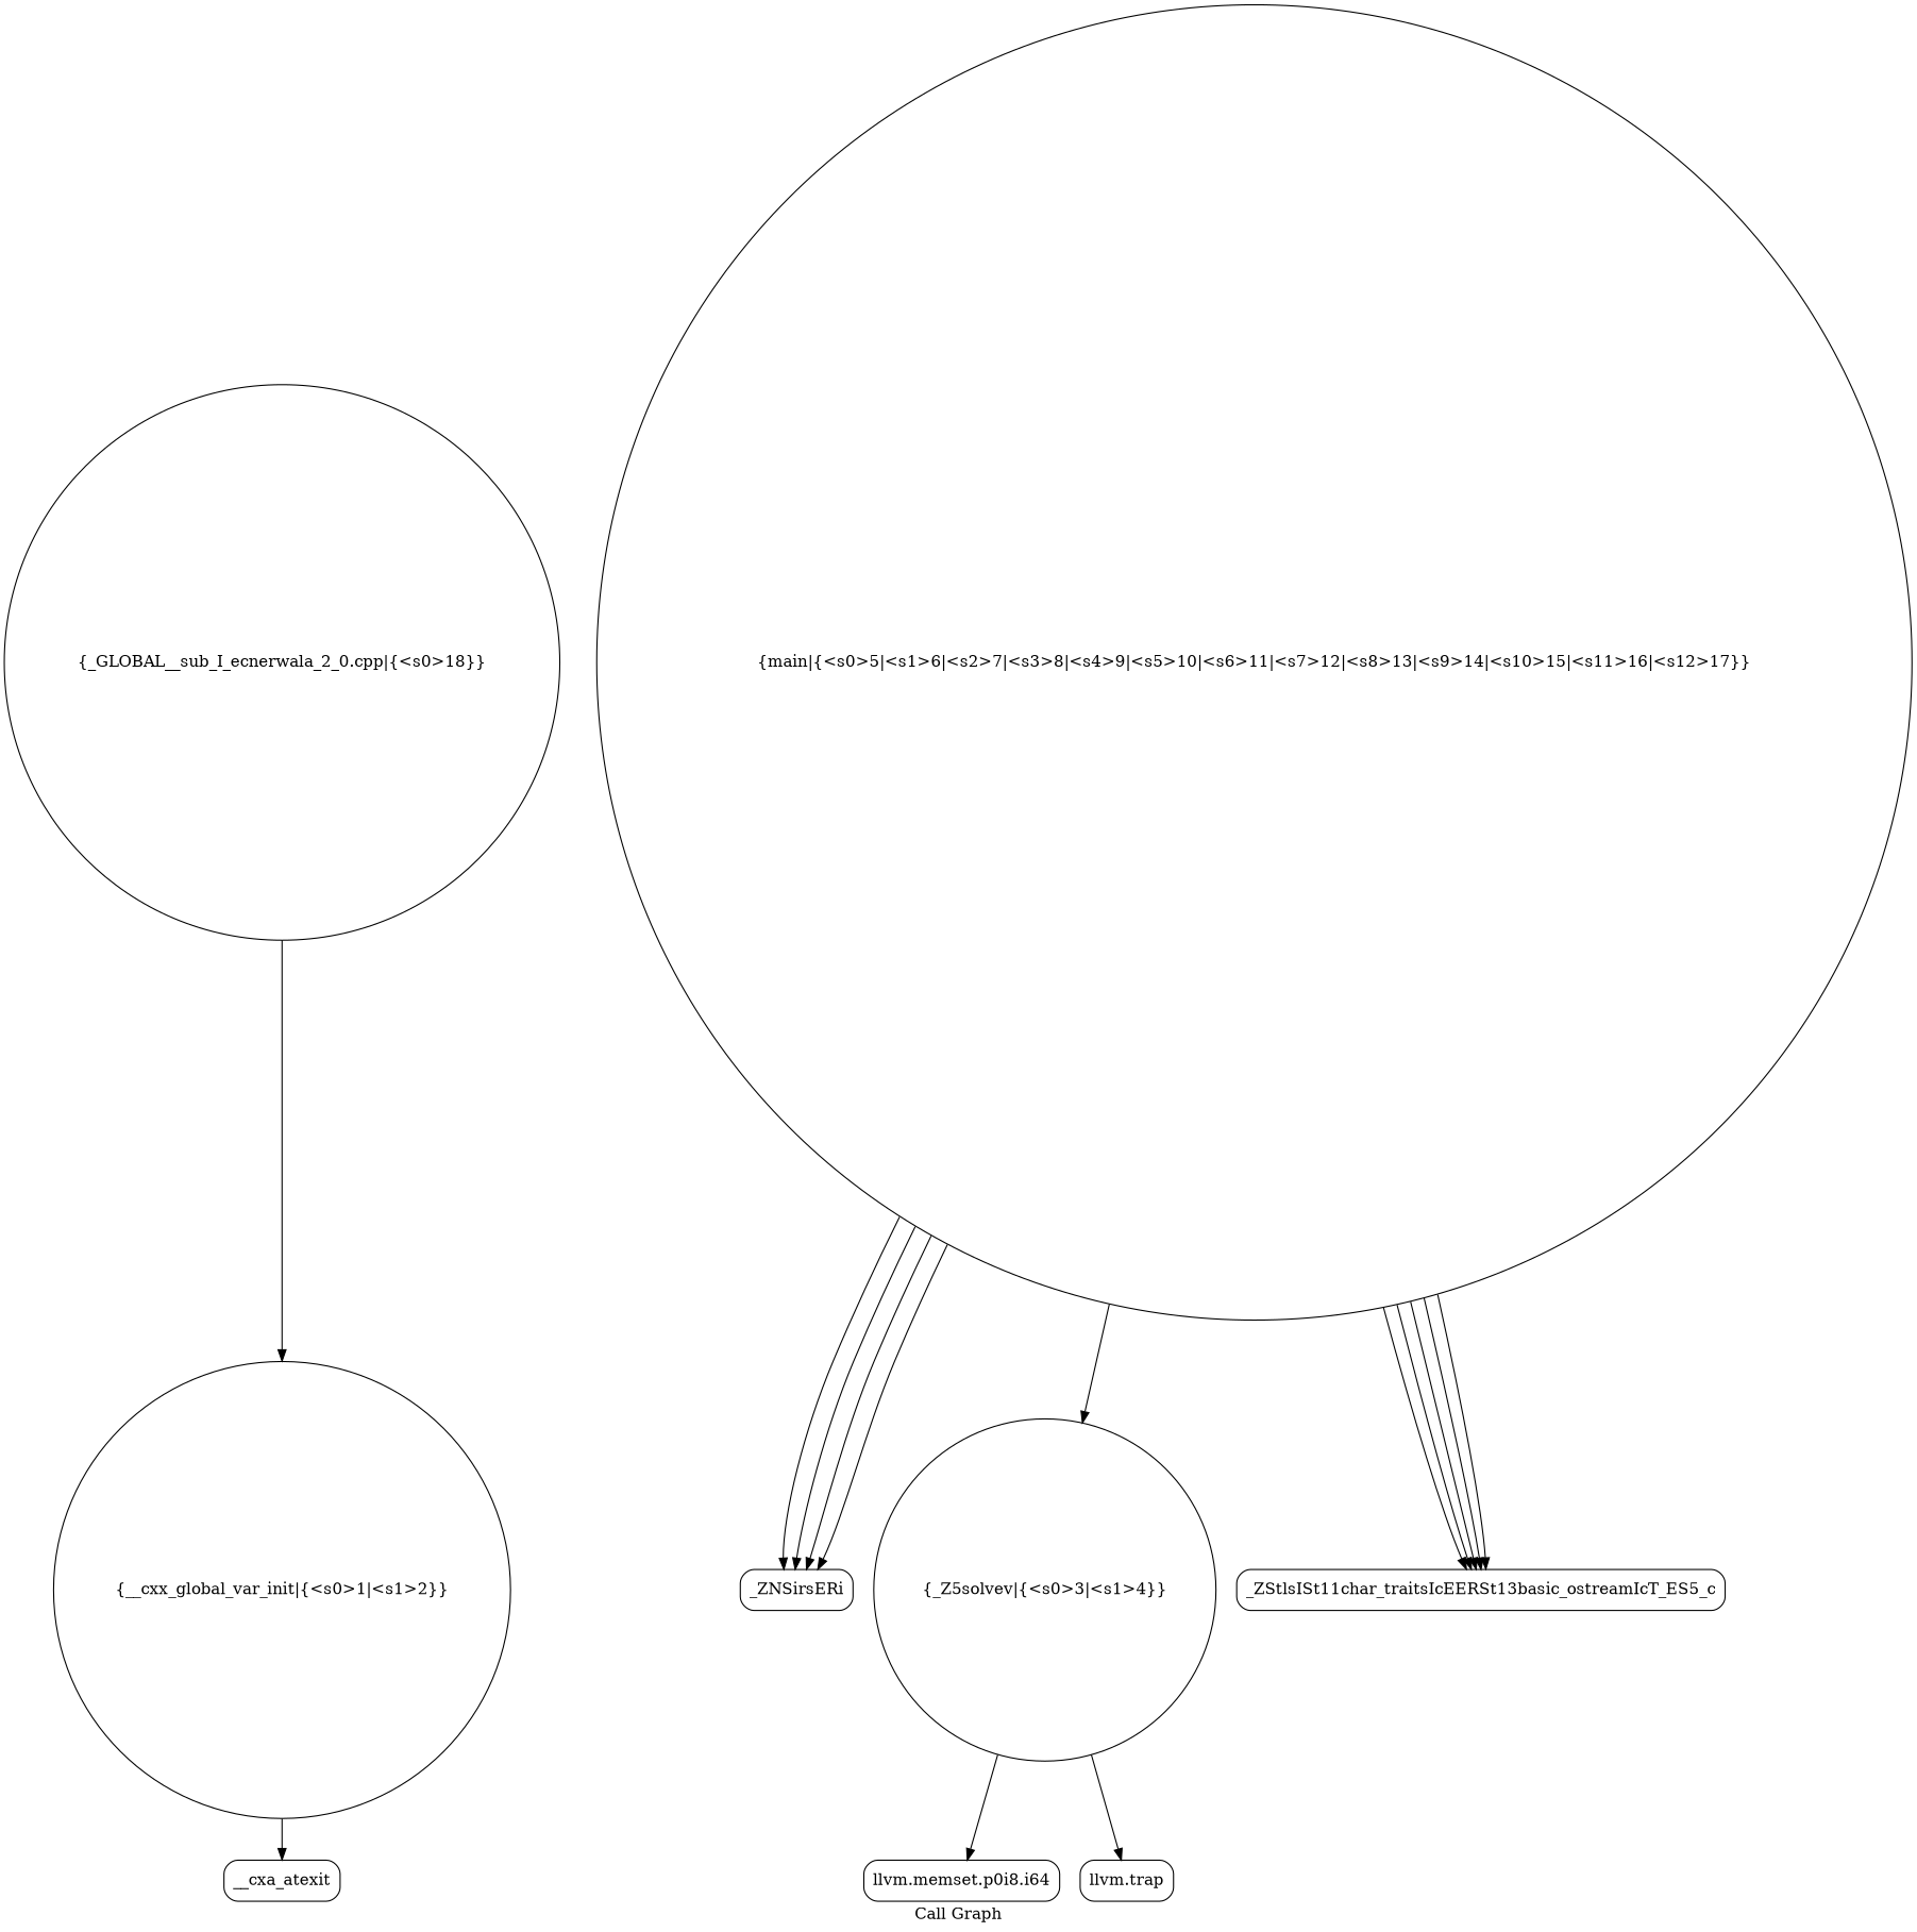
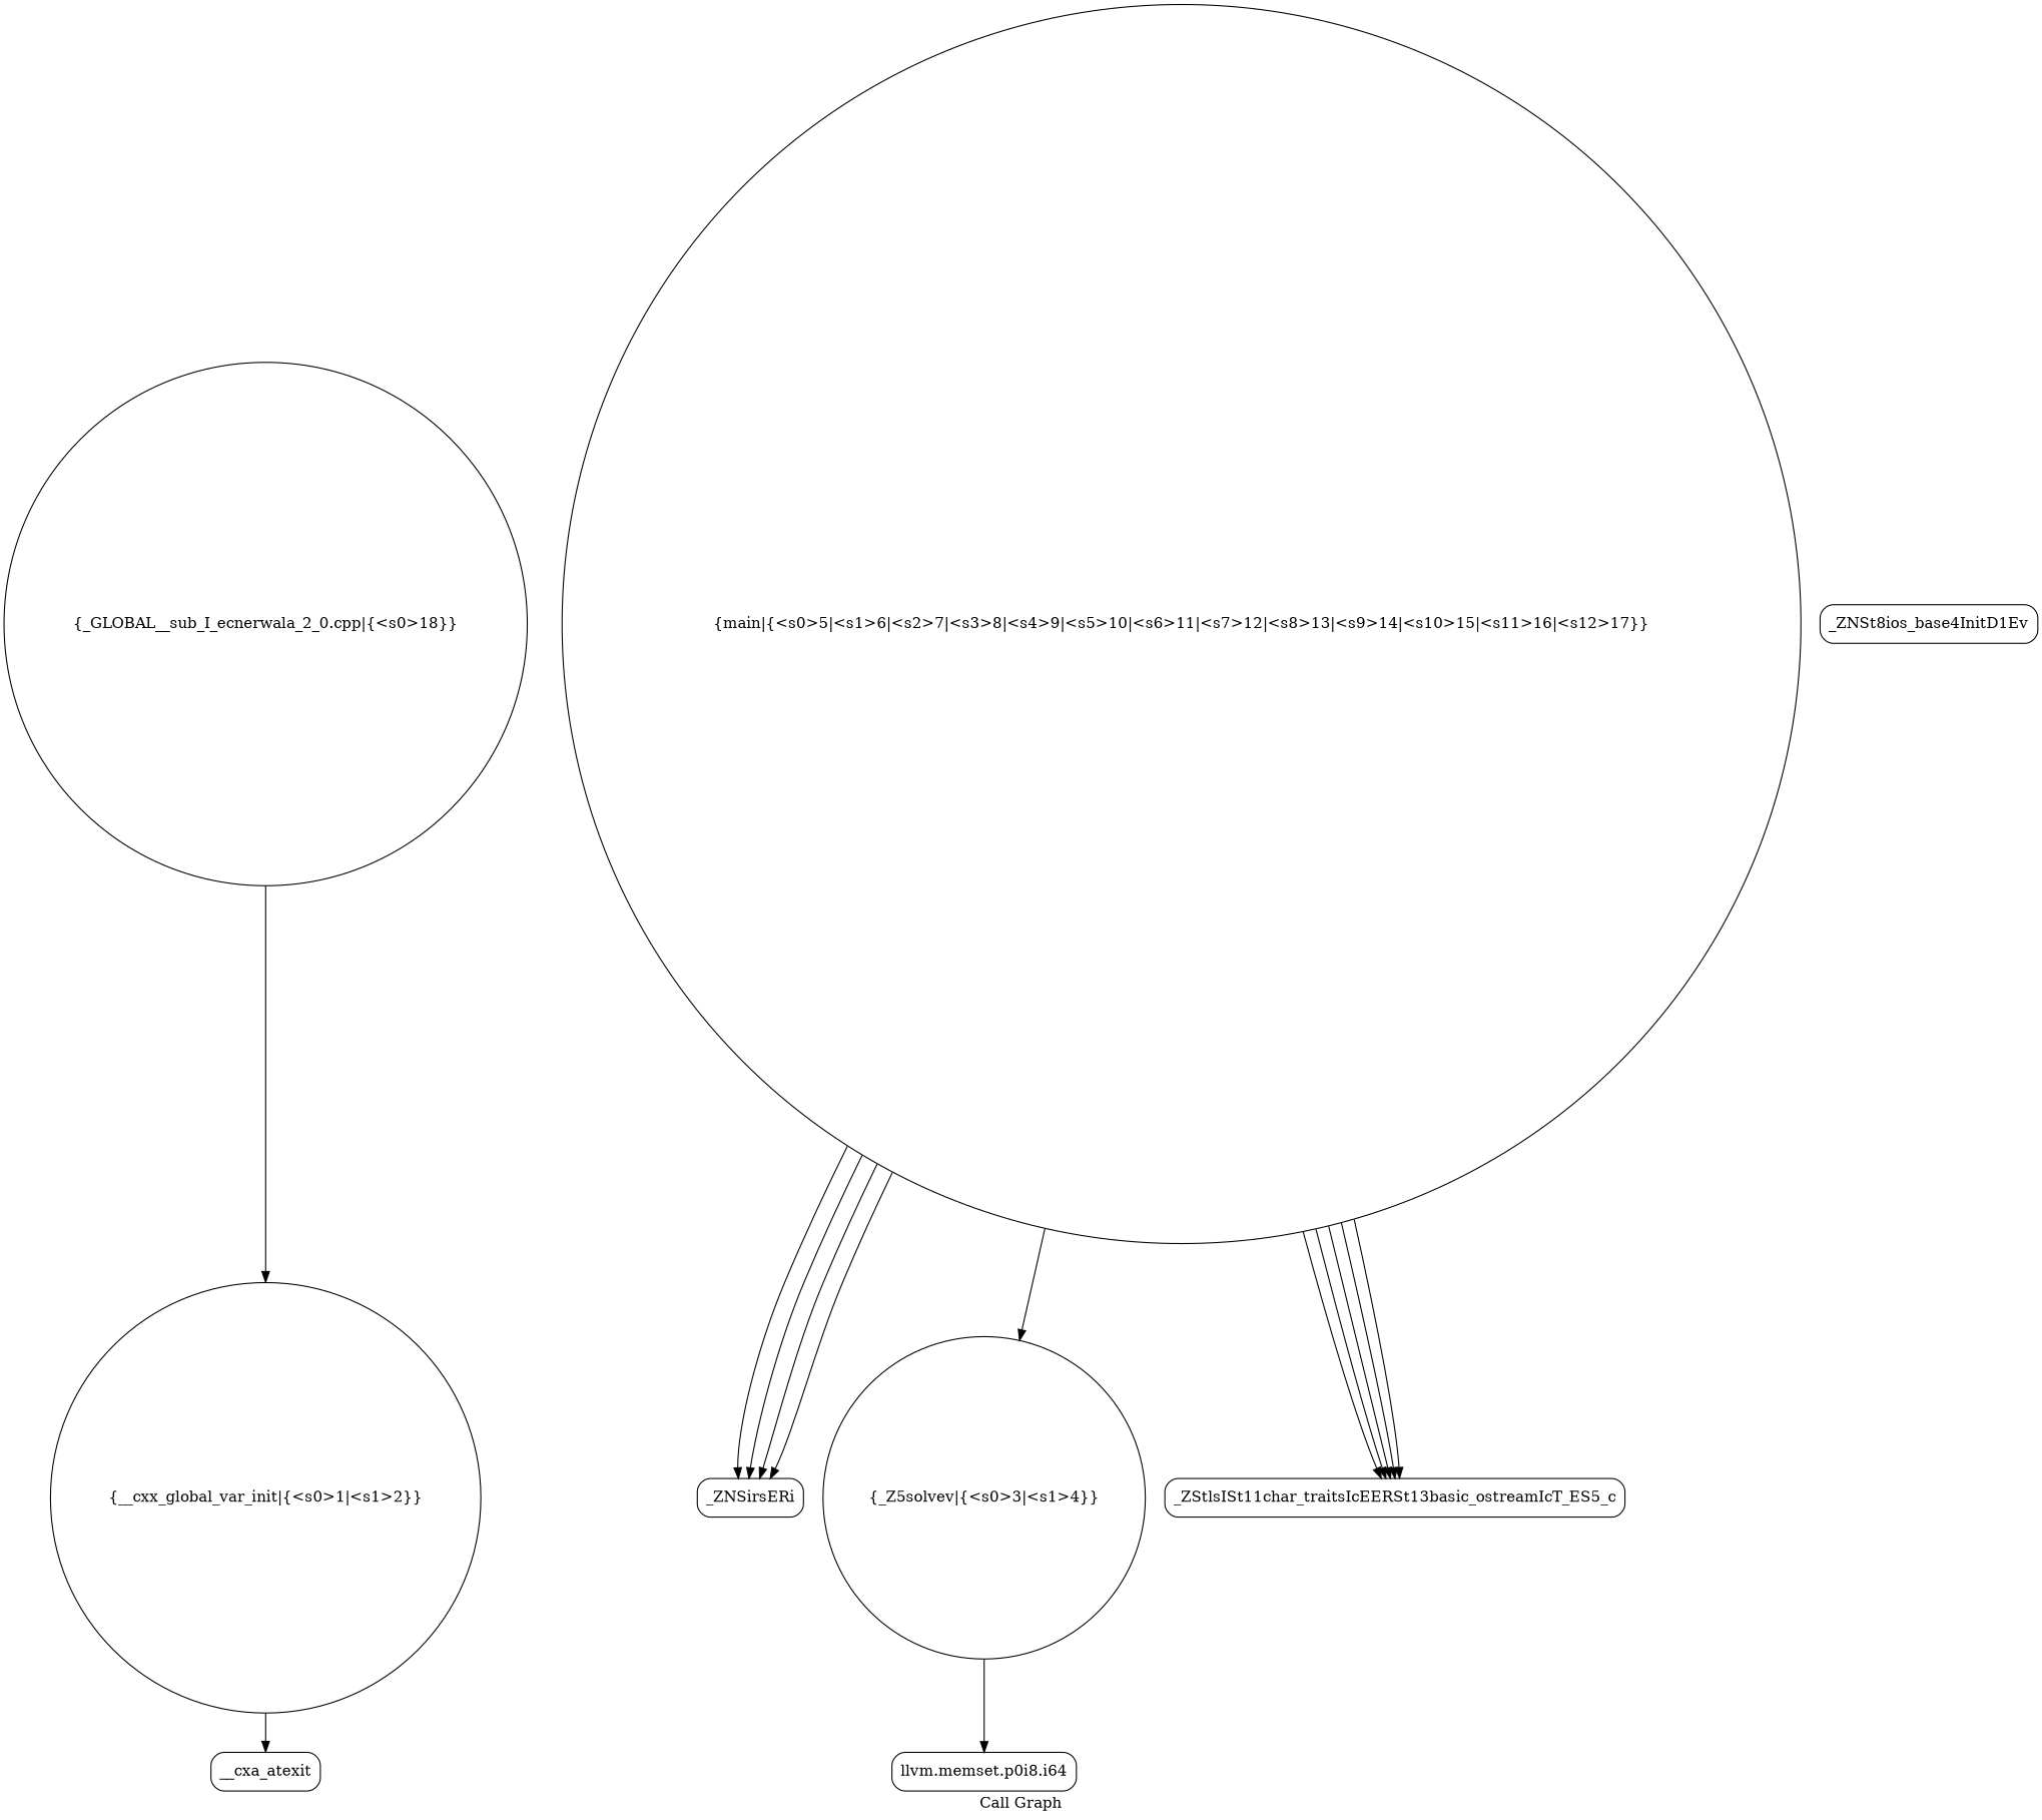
  digraph {
    label="Call Graph"
    node [shape=Mrecord]
    edge [color=black tailport=s1]
    n1 [label="{__cxx_global_var_init|{<s0>1|<s1>2}}" shape=circle]
    n2 [label="{__cxa_atexit}"]
    n3 [label="{main|{<s0>5|<s1>6|<s2>7|<s3>8|<s4>9|<s5>10|<s6>11|<s7>12|<s8>13|<s9>14|<s10>15|<s11>16|<s12>17}}" shape=circle]
    n4 [label="{_ZNSirsERi}"]
    n5 [label="{_Z5solvev|{<s0>3|<s1>4}}" shape=circle]
    n6 [label="{_ZStlsISt11char_traitsIcEERSt13basic_ostreamIcT_ES5_c}"]
    n7 [label="{llvm.memset.p0i8.i64}"]
-   n8 [label="{llvm.trap}"]
+   n9 [label="{_ZNSt8ios_base4InitD1Ev}"]
    n10 [label="{_GLOBAL__sub_I_ecnerwala_2_0.cpp|{<s0>18}}" shape=circle]
    n1 -> n2
    n3 -> n4 [tailport=s0]
    n3 -> n4
    n3 -> n4 [tailport=s2]
    n3 -> n4 [tailport=s3]
    n3 -> n5 [tailport=s4]
    n3 -> n6 [tailport=s7]
    n3 -> n6 [tailport=s8]
    n3 -> n6 [tailport=s9]
    n3 -> n6 [tailport=s10]
    n3 -> n6 [tailport=s12]
    n5 -> n7 [tailport=s0]
-   n5 -> n8
    n10 -> n1 [tailport=s0]
  }
